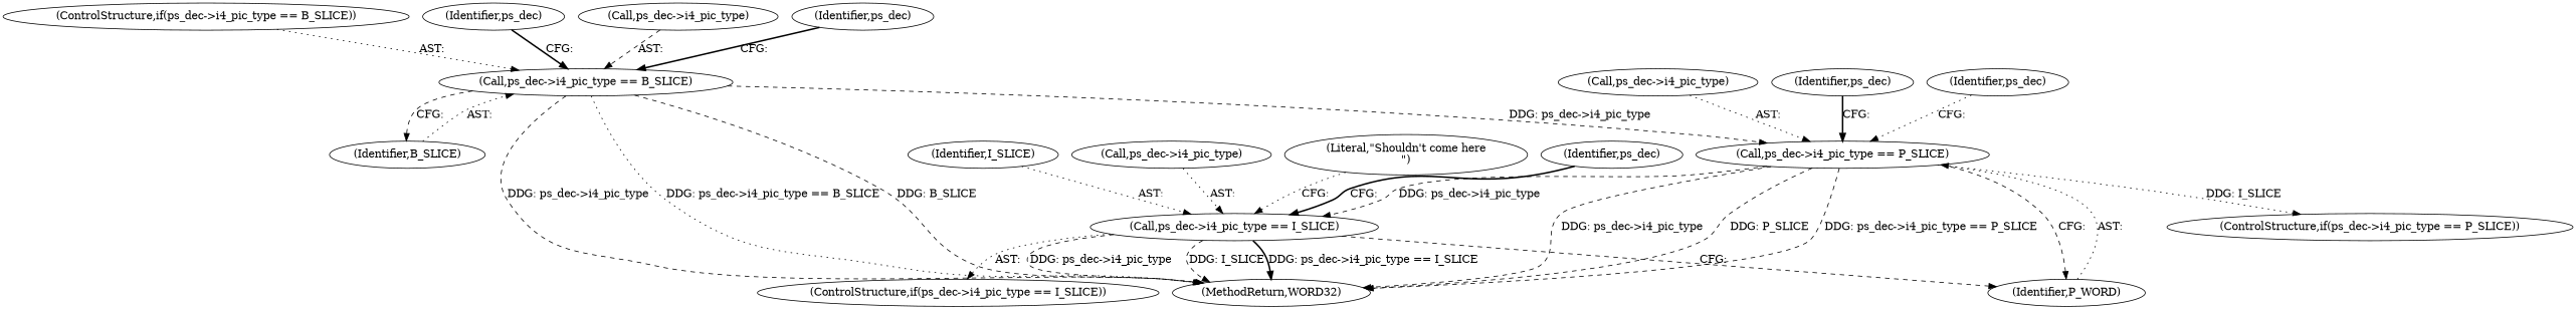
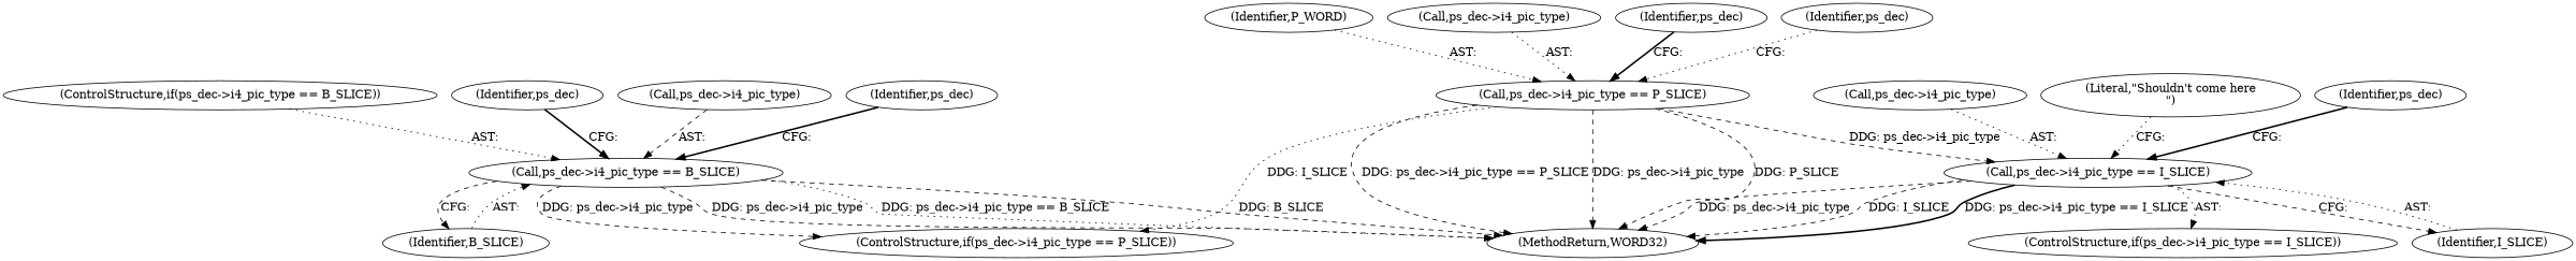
  digraph {
    edge [style=dashed]
    n1 [label="(Call,ps_dec->i4_pic_type == B_SLICE)"]
    n2 [label="(Call,ps_dec->i4_pic_type == P_SLICE)"]
    n3 [label="(MethodReturn,WORD32)"]
    n4 [label="(Identifier,B_SLICE)"]
    n5 [label="(Call,ps_dec->i4_pic_type == I_SLICE)"]
    n6 [label="(Identifier,P_WORD)"]
    n7 [label="(ControlStructure,if(ps_dec->i4_pic_type == P_SLICE))"]
    n8 [label="(ControlStructure,if(ps_dec->i4_pic_type == B_SLICE))"]
    n9 [label="(Identifier,I_SLICE)"]
    n10 [label="(ControlStructure,if(ps_dec->i4_pic_type == I_SLICE))"]
    n11 [label="(Call,ps_dec->i4_pic_type)"]
    n12 [label="(Identifier,ps_dec)"]
    n13 [label="(Identifier,ps_dec)"]
    n14 [label="(Call,ps_dec->i4_pic_type)"]
    n15 [label="(Literal,\"Shouldn't come here\n\")"]
    n16 [label="(Identifier,ps_dec)"]
    n17 [label="(Identifier,ps_dec)"]
    n18 [label="(Call,ps_dec->i4_pic_type)"]
    n19 [label="(Identifier,ps_dec)"]
-   n1 -> n2 [label="DDG: ps_dec->i4_pic_type"]
+   n1 -> n7 [label="DDG: ps_dec->i4_pic_type"]
    n1 -> n3 [label="DDG: ps_dec->i4_pic_type"]
    n1 -> n3 [label="DDG: ps_dec->i4_pic_type == B_SLICE" style=dotted]
    n1 -> n3 [label="DDG: B_SLICE"]
    n1 -> n4 [label="CFG: "]
    n2 -> n3 [label="DDG: ps_dec->i4_pic_type"]
    n2 -> n3 [label="DDG: P_SLICE"]
    n2 -> n3 [label="DDG: ps_dec->i4_pic_type == P_SLICE"]
    n2 -> n5 [label="DDG: ps_dec->i4_pic_type"]
-   n2 -> n6 [label="CFG: "]
    n2 -> n7 [label="DDG: I_SLICE" style=dotted]
    n4 -> n1 [label="AST: " style=dotted]
    n5 -> n3 [label="DDG: ps_dec->i4_pic_type"]
    n5 -> n3 [label="DDG: I_SLICE"]
    n5 -> n3 [label="DDG: ps_dec->i4_pic_type == I_SLICE" style=bold]
-   n5 -> n6 [label="CFG: "]
+   n5 -> n9 [label="CFG: "]
    n5 -> n10 [label="AST: " style=dotted]
    n6 -> n2 [label="AST: " style=dotted]
    n8 -> n1 [label="AST: " style=dotted]
    n9 -> n5 [label="AST: " style=dotted]
    n11 -> n2 [label="AST: " style=dotted]
    n12 -> n1 [label="CFG: " style=bold]
    n13 -> n2 [label="CFG: " style=bold]
    n14 -> n5 [label="AST: " style=dotted]
    n15 -> n5 [label="CFG: " style=dotted]
    n16 -> n5 [label="CFG: " style=bold]
    n17 -> n2 [label="CFG: " style=dotted]
    n18 -> n1 [label="AST: "]
    n19 -> n1 [label="CFG: " style=bold]
  }
